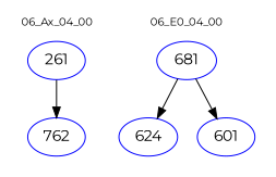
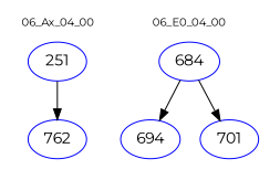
  digraph {
    fontname=Montserrat
    node [color=blue fontname=Montserrat]
    edge [color=black fontname=Montserrat]
-   n1 [label=261]
+   n1 [label=251]
    n2 [label=762]
-   n3 [label=681]
-   n4 [label=624]
-   n5 [label=601]
+   n3 [label=684]
+   n4 [label=694]
+   n5 [label=701]
    subgraph cluster_1 {
      color=white
      fontsize=10
      label="06_Ax_04_00"
      n1
      n2
    }
    subgraph cluster_2 {
      color=white
      fontsize=10
      label="06_E0_04_00"
      n3
      n4
      n5
    }
    n1 -> n2
    n3 -> n4
    n3 -> n5
  }
